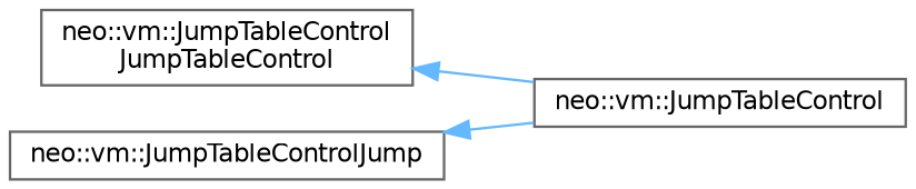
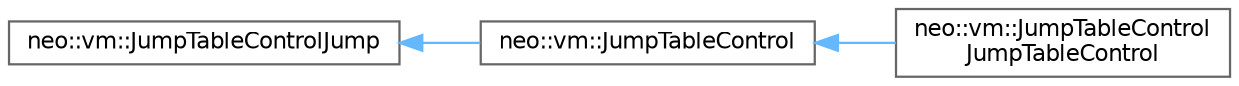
  digraph {
    rankdir=LR
    node [color=grey40 fillcolor=white fontname=Helvetica fontsize=10 shape=box style=filled]
    edge [color=steelblue1 dir=back fontname=Helvetica fontsize=10 labelfontname=Helvetica labelfontsize=10 style=solid]
    n1 [height=0.2 label="neo::vm::JumpTableControl\lJumpTableControl" width=0.4]
    n2 [height=0.2 label="neo::vm::JumpTableControl" width=0.4]
    n3 [height=0.2 label="neo::vm::JumpTableControlJump" width=0.4]
-   n1 -> n2
+   n2 -> n1
    n3 -> n2
  }
